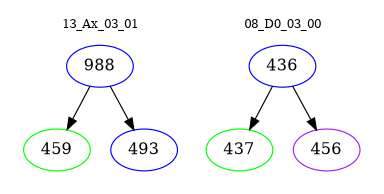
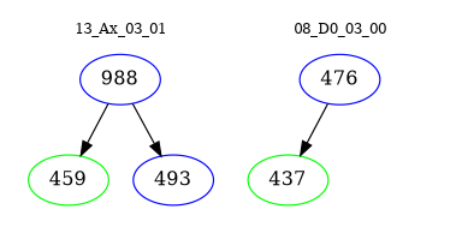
  digraph {
    node [color=blue]
    edge [color=black]
    n1 [label=988]
    n2 [color=green label=459]
    n3 [label=493]
-   n4 [label=436]
+   n4 [label=476]
    n5 [color=green label=437]
-   n6 [color=purple label=456]
    subgraph cluster_1 {
      color=white
      fontsize=10
      label="13_Ax_03_01"
      n1
      n2
      n3
    }
    subgraph cluster_2 {
      color=white
      fontsize=10
      label="08_D0_03_00"
      n4
      n5
-     n6
    }
    n1 -> n2
    n1 -> n3
    n4 -> n5
-   n4 -> n6
  }
